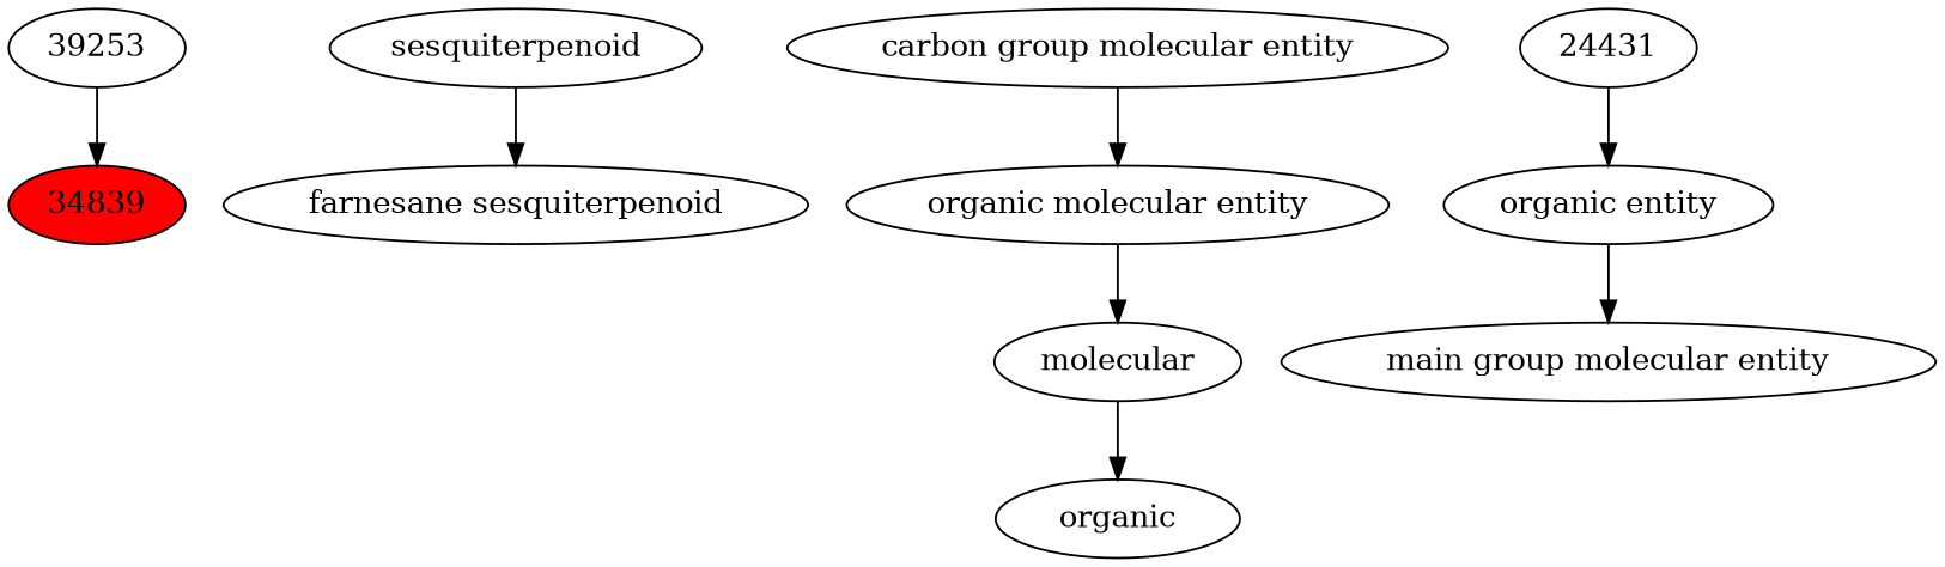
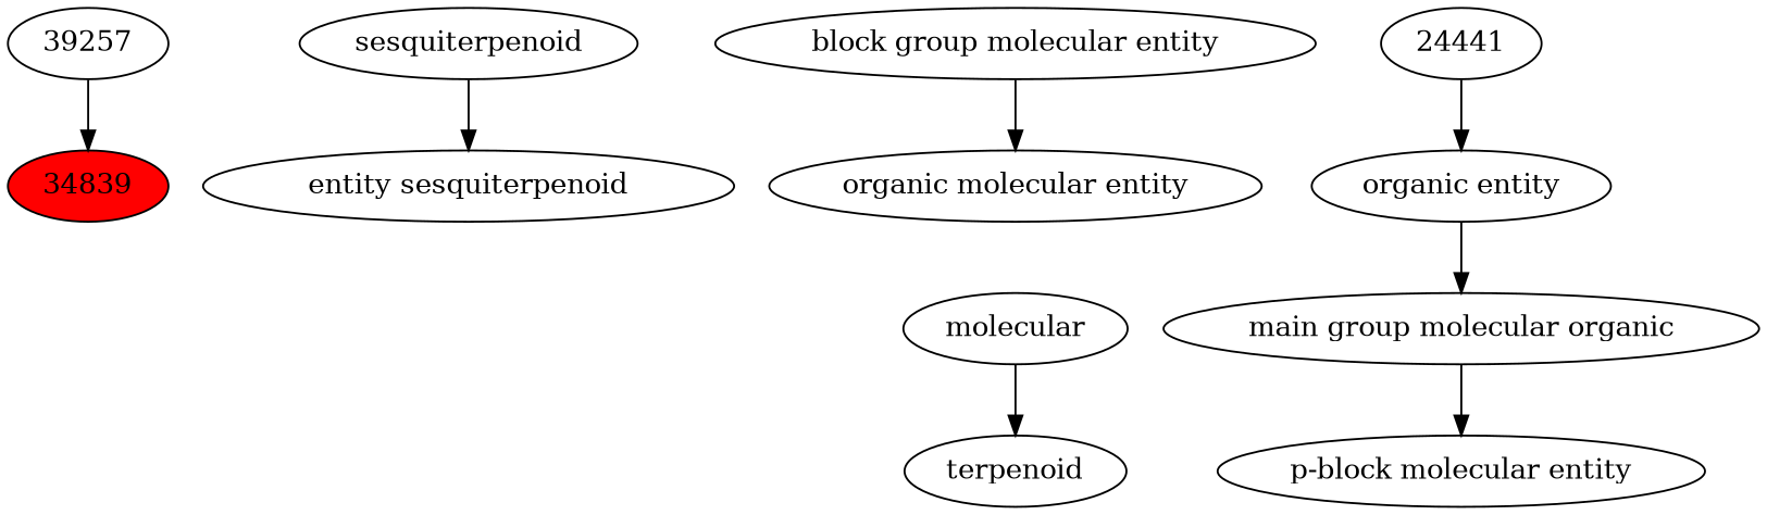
  digraph {
    n1 [fillcolor=red label=34839 style=filled]
-   n2 [label=39253]
-   n3 [label="farnesane sesquiterpenoid"]
+   n2 [label=39257]
+   n3 [label="entity sesquiterpenoid"]
    n4 [label=sesquiterpenoid]
-   n5 [label=organic]
+   n5 [label=terpenoid]
    n6 [label=molecular]
    n7 [label="organic molecular entity"]
-   n8 [label="carbon group molecular entity"]
-   n10 [label="main group molecular entity"]
+   n8 [label="block group molecular entity"]
+   n9 [label="p-block molecular entity"]
+   n10 [label="main group molecular organic"]
    n11 [label="organic entity"]
-   n12 [label=24431]
+   n12 [label=24441]
    n2 -> n1
    n4 -> n3
    n6 -> n5
-   n7 -> n6
    n8 -> n7
+   n10 -> n9
    n11 -> n10
    n12 -> n11
  }
